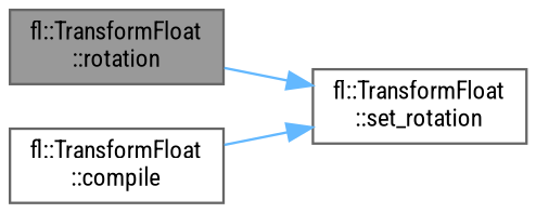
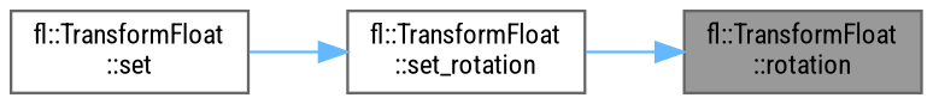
  digraph {
    fontname="Roboto Condensed"
    rankdir=RL
    node [color=grey40 fillcolor=white fontname="Roboto Condensed" fontsize=10 shape=box style=filled]
    edge [color=steelblue1 dir=back fontname="Roboto Condensed" fontsize=10 labelfontname=Helvetica labelfontsize=10 style=solid]
    n1 [color=gray40 fillcolor=grey60 fontcolor=black height=0.2 label="fl::TransformFloat\l::rotation" width=0.4]
    n2 [height=0.2 label="fl::TransformFloat\l::set_rotation" width=0.4]
-   n3 [height=0.2 label="fl::TransformFloat\l::compile" width=0.4]
-   n2 -> n1
+   n3 [height=0.2 label="fl::TransformFloat\l::set" width=0.4]
+   n1 -> n2
    n2 -> n3
  }
